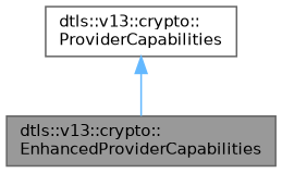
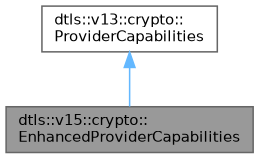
  digraph {
    node [color=gray40 fontname=Helvetica fontsize=10 shape=box style=filled]
-   n1 [fillcolor=grey60 fontcolor=black height=0.2 label="dtls::v13::crypto::\lEnhancedProviderCapabilities" width=0.4]
+   n1 [fillcolor=grey60 fontcolor=black height=0.2 label="dtls::v15::crypto::\lEnhancedProviderCapabilities" width=0.4]
    n2 [fillcolor=white height=0.2 label="dtls::v13::crypto::\lProviderCapabilities" width=0.4]
    n2 -> n1 [color=steelblue1 dir=back fontname=Helvetica fontsize=10 labelfontname=Helvetica labelfontsize=10 style=solid]
  }
